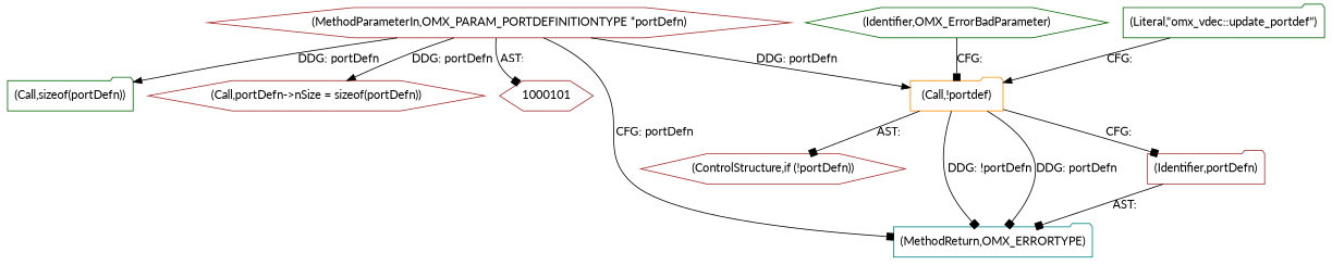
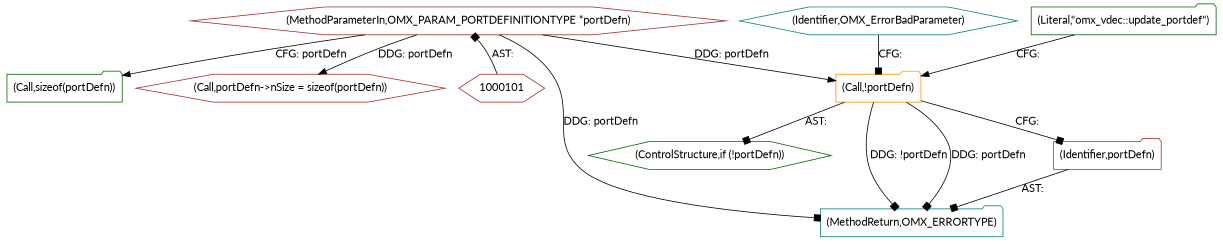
  digraph {
    fontname=Lato
    node [color=brown fontname=Lato shape=folder]
    edge [arrowhead=box fontname=Lato]
-   n1 [color=darkorange label="(Call,!portdef)"]
+   n1 [color=darkorange label="(Call,!portDefn)"]
    n2 [label="(Identifier,portDefn)"]
-   n3 [label="(ControlStructure,if (!portDefn))" shape=hexagon]
+   n3 [color=darkgreen label="(ControlStructure,if (!portDefn))" shape=hexagon]
    n4 [color=teal label="(MethodReturn,OMX_ERRORTYPE)"]
    n5 [label="(MethodParameterIn,OMX_PARAM_PORTDEFINITIONTYPE *portDefn)" shape=hexagon]
    n6 [color=darkgreen label="(Call,sizeof(portDefn))"]
    n7 [label="(Call,portDefn->nSize = sizeof(portDefn))" shape=hexagon]
    1000101 [shape=hexagon]
-   n9 [color=darkgreen label="(Identifier,OMX_ErrorBadParameter)" shape=hexagon]
+   n9 [color=teal label="(Identifier,OMX_ErrorBadParameter)" shape=hexagon]
    n10 [color=darkgreen label="(Literal,\"omx_vdec::update_portdef\")"]
    n1 -> n2 [label="CFG: "]
    n1 -> n3 [label="AST: "]
    n1 -> n4 [label="DDG: !portDefn"]
    n1 -> n4 [label="DDG: portDefn"]
    n2 -> n4 [label="AST: "]
    n5 -> n1 [arrowhead=normal label="DDG: portDefn"]
-   n5 -> n4 [label="CFG: portDefn"]
-   n5 -> n6 [arrowhead=normal label="DDG: portDefn"]
+   n5 -> n4 [label="DDG: portDefn"]
+   n5 -> n6 [arrowhead=normal label="CFG: portDefn"]
    n5 -> n7 [arrowhead=normal label="DDG: portDefn"]
-   n5 -> 1000101 [label="AST: "]
+   1000101 -> n5 [label="AST: "]
    n9 -> n1 [label="CFG: "]
    n10 -> n1 [arrowhead=normal label="CFG: "]
  }
